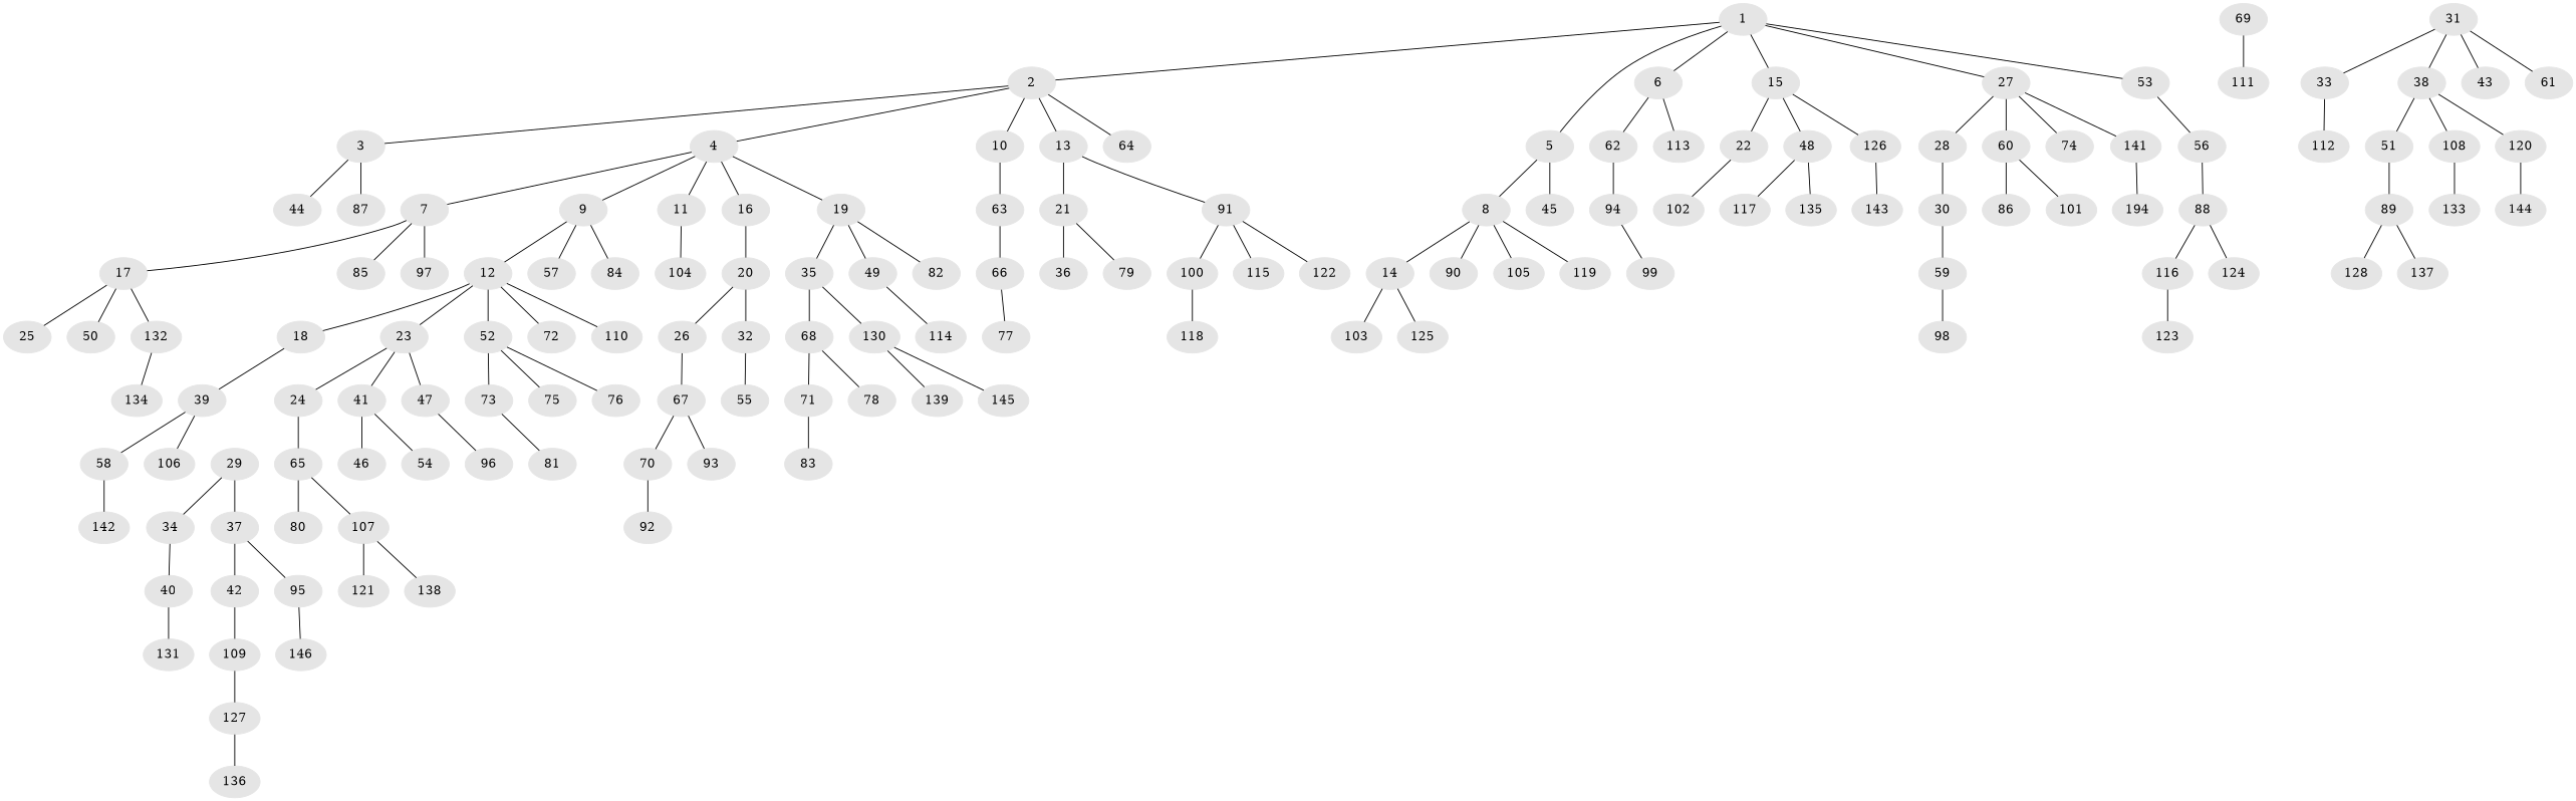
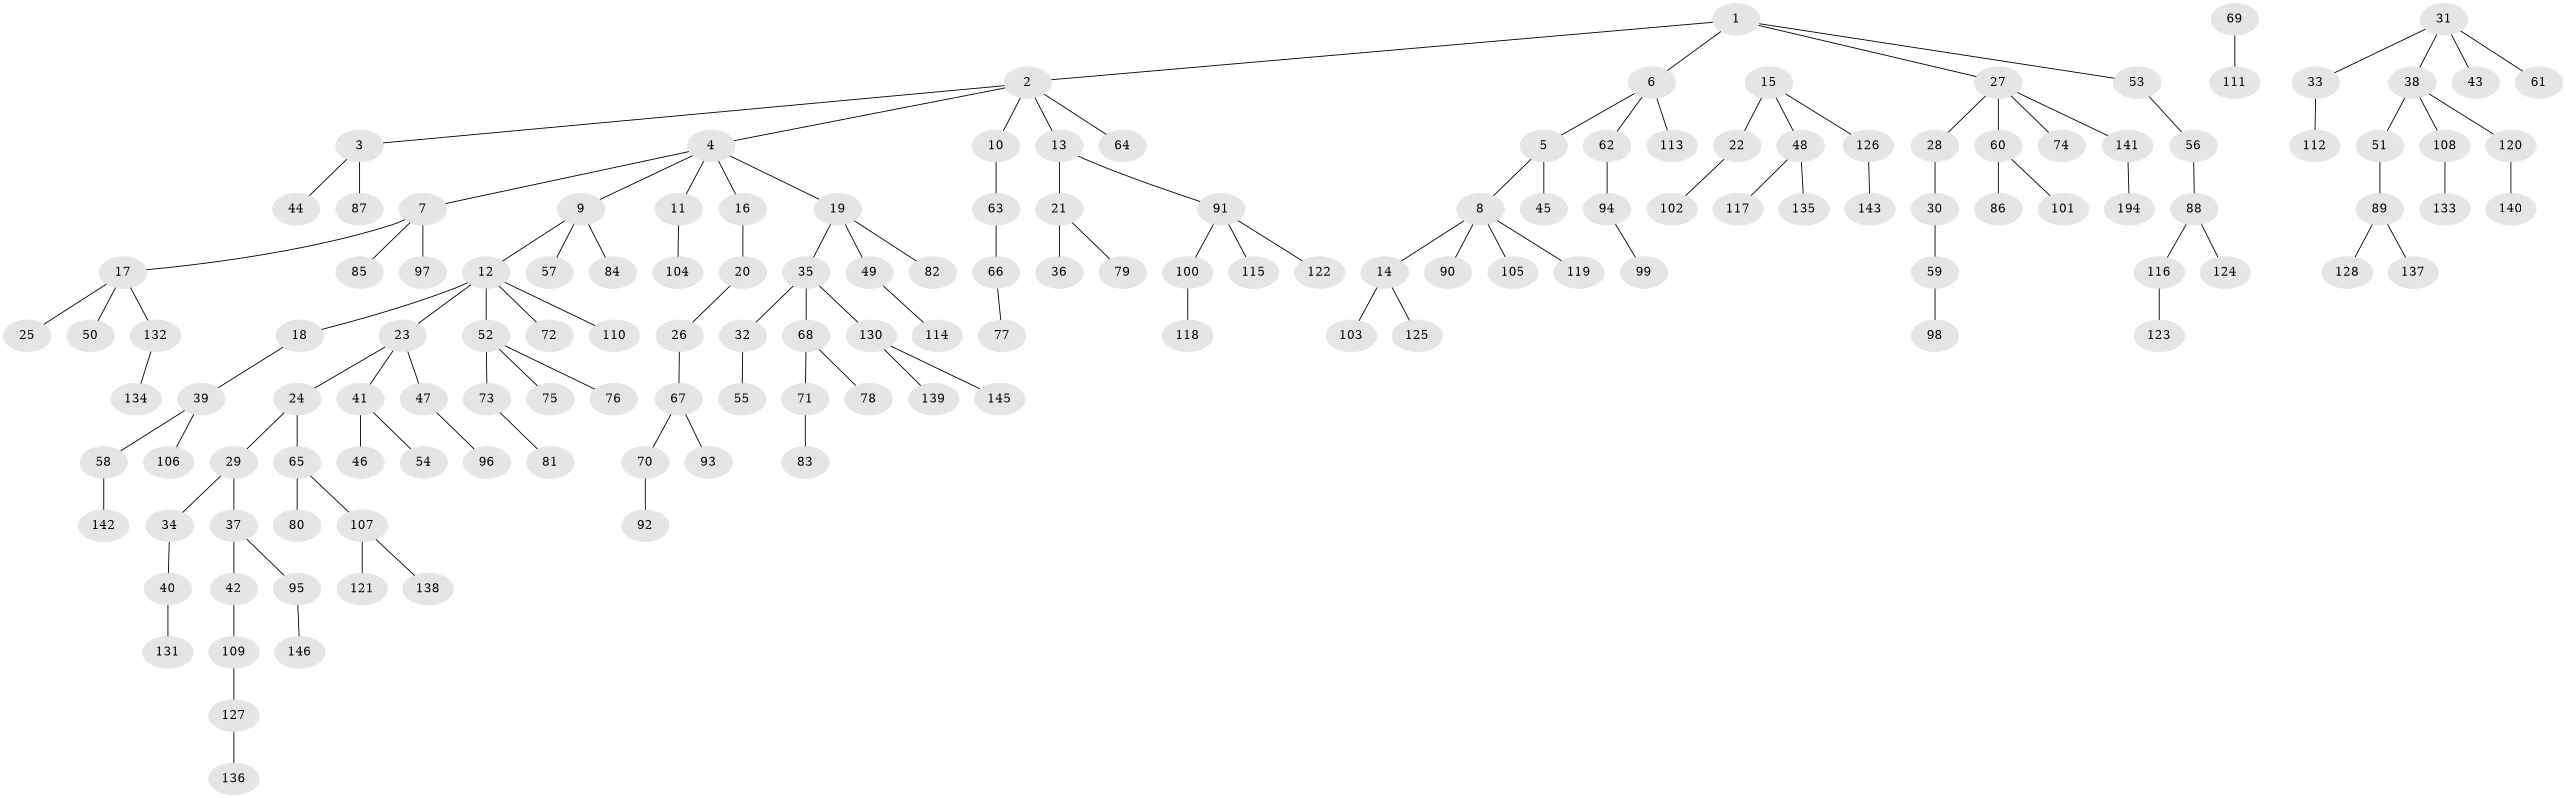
  graph {
    node [color=gray90 style=filled]
    1
    2
    5
    6
    15
    27
    53
    3
    4
    10
    13
    64
    8
    45
    62
    113
    22
    48
    126
    28
    60
    74
    141
    56
    44
    87
    7
    9
    11
    16
    19
    63
    21
    91
    17
    85
    97
    12
    57
    84
    104
    20
    35
    49
    82
    14
    90
    105
    119
    94
    69
    111
    25
    50
    132
    103
    125
    18
    23
    52
    72
    110
    66
    39
    24
    41
    47
    73
    75
    76
    36
    79
    100
    115
    122
    31
    33
    38
    43
    61
    102
    117
    135
    143
    26
    32
    134
    58
    106
    68
    130
    114
    67
    55
    29
    65
    46
    54
    96
    34
    37
    80
    107
    70
    93
    30
    86
    101
    n109 [label=194]
    59
    40
    42
    95
    98
    112
    51
    108
    120
    131
    71
    78
    139
    145
    109
    146
    89
    133
-   140 [label=144]
+   140
    142
    127
    128
    137
    81
    88
    116
    124
    99
    77
    121
    138
    92
    83
    123
    118
    136
    1 -- 2
-   1 -- 5
+   6 -- 5
    1 -- 6
-   1 -- 15
    1 -- 27
    1 -- 53
    2 -- 3
    2 -- 4
    2 -- 10
    2 -- 13
    2 -- 64
    5 -- 8
    5 -- 45
    6 -- 62
    6 -- 113
    15 -- 22
    15 -- 48
    15 -- 126
    27 -- 28
    27 -- 60
    27 -- 74
    27 -- 141
    53 -- 56
    3 -- 44
    3 -- 87
    4 -- 7
    4 -- 9
    4 -- 11
    4 -- 16
    4 -- 19
    10 -- 63
    13 -- 21
    13 -- 91
    8 -- 14
    8 -- 90
    8 -- 105
    8 -- 119
    62 -- 94
    22 -- 102
    48 -- 117
    48 -- 135
    126 -- 143
    28 -- 30
    60 -- 86
    60 -- 101
    141 -- n109
    56 -- 88
    7 -- 17
    7 -- 85
    7 -- 97
    9 -- 12
    9 -- 57
    9 -- 84
    11 -- 104
    16 -- 20
    19 -- 35
    19 -- 49
    19 -- 82
    63 -- 66
    21 -- 36
    21 -- 79
    91 -- 100
    91 -- 115
    91 -- 122
    17 -- 25
    17 -- 50
    17 -- 132
    12 -- 18
    12 -- 23
    12 -- 52
    12 -- 72
    12 -- 110
    20 -- 26
-   20 -- 32
+   35 -- 32
    35 -- 68
    35 -- 130
    49 -- 114
    14 -- 103
    14 -- 125
    94 -- 99
    69 -- 111
    132 -- 134
    18 -- 39
    23 -- 24
    23 -- 41
    23 -- 47
    52 -- 73
    52 -- 75
    52 -- 76
    66 -- 77
    39 -- 58
    39 -- 106
+   24 -- 29
    24 -- 65
    41 -- 46
    41 -- 54
    47 -- 96
    73 -- 81
    100 -- 118
    31 -- 33
    31 -- 38
    31 -- 43
    31 -- 61
    33 -- 112
    38 -- 51
    38 -- 108
    38 -- 120
    26 -- 67
    32 -- 55
    58 -- 142
    68 -- 71
    68 -- 78
    130 -- 139
    130 -- 145
    67 -- 70
    67 -- 93
    29 -- 34
    29 -- 37
    65 -- 80
    65 -- 107
    34 -- 40
    37 -- 42
    37 -- 95
    107 -- 121
    107 -- 138
    70 -- 92
    30 -- 59
    59 -- 98
    40 -- 131
    42 -- 109
    95 -- 146
    51 -- 89
    108 -- 133
    120 -- 140
    71 -- 83
    109 -- 127
    89 -- 128
    89 -- 137
    127 -- 136
    88 -- 116
    88 -- 124
    116 -- 123
  }
